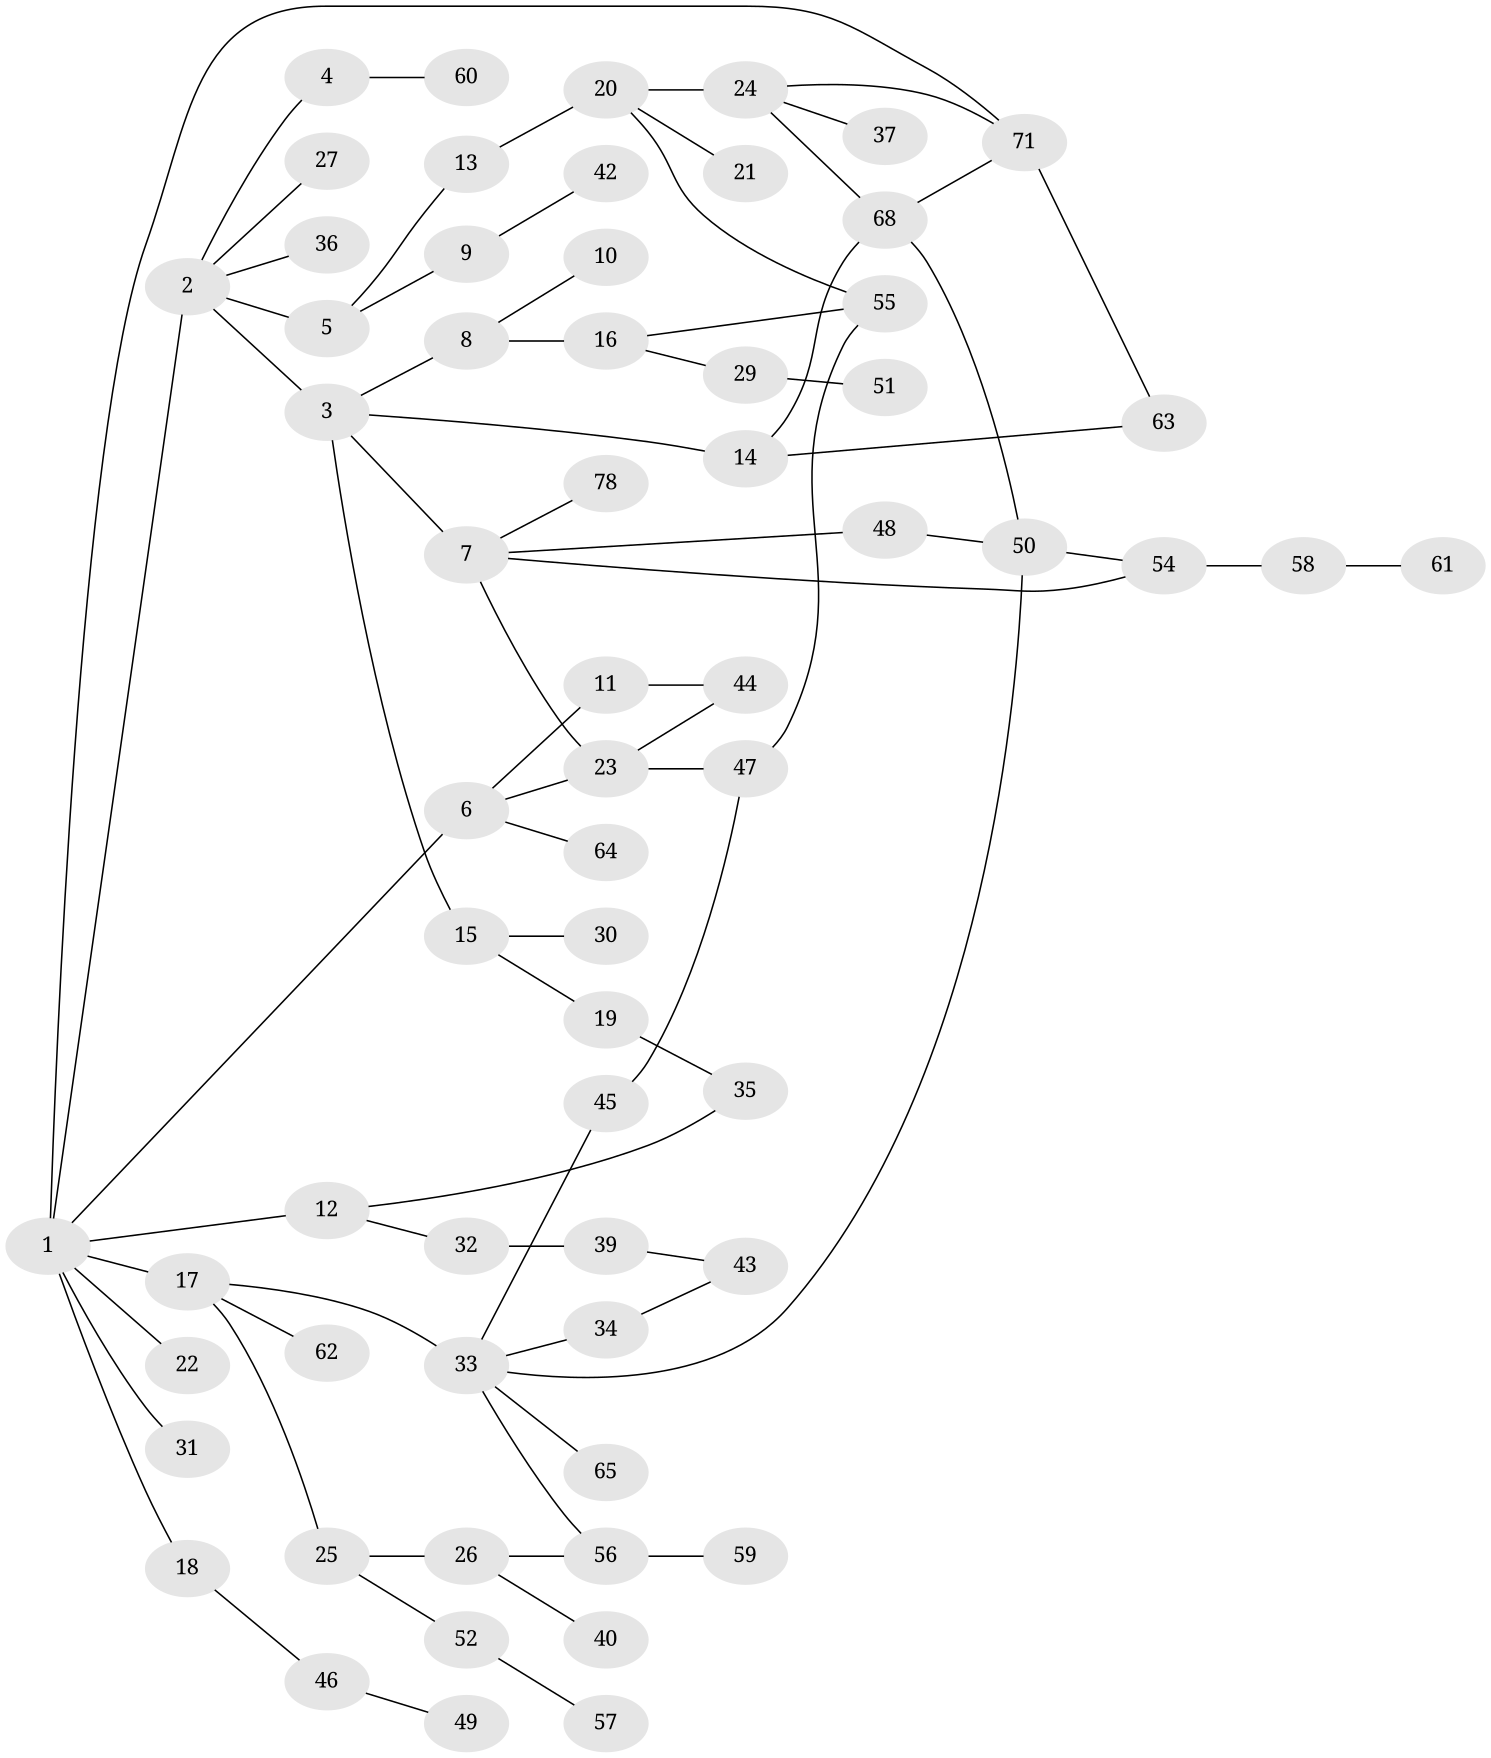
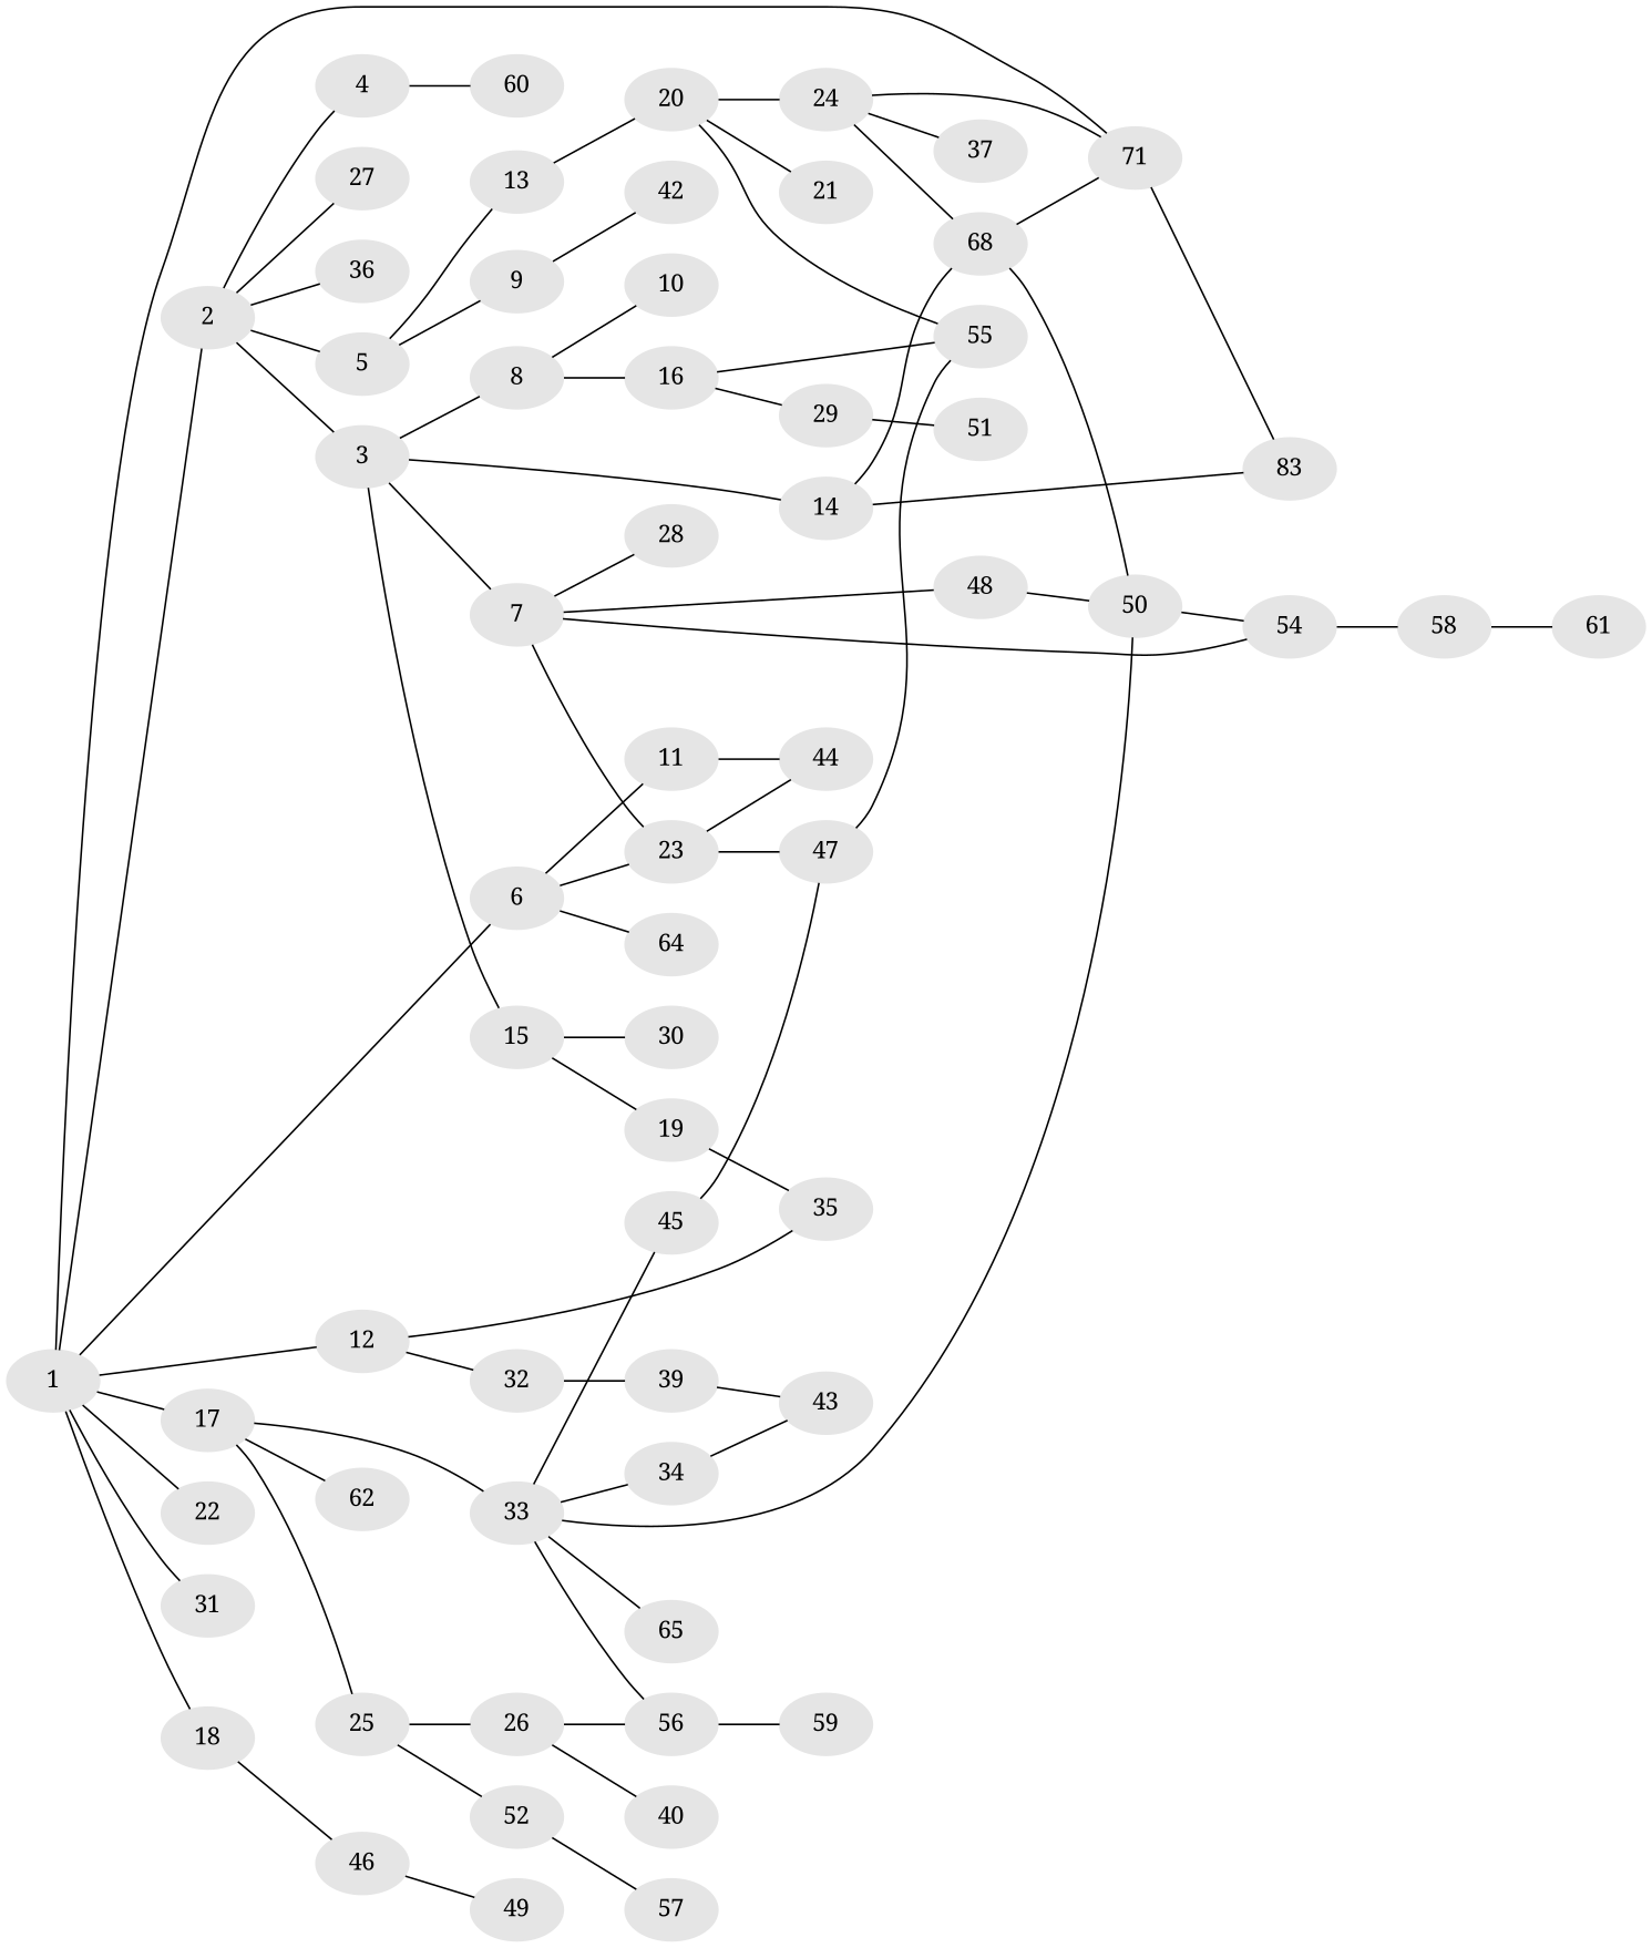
  graph {
    fontname="Noto Serif"
    rankdir=LR
    node [color=gray90 fontname="Noto Serif" style=filled]
    edge [fontname="Noto Serif"]
    1
    2
    6
    12
    17
    18
    22
    31
    n9 [label=71]
    3
    4
    5
    27
    36
    11
    64
    23
    32
    35
    25
    33
    62
    46
-   63
+   63 [label=83]
    7
    8
    14
    15
    60
    9
    13
-   28 [label=78]
+   28
    48
    54
    10
    16
    n37 [label=68]
    19
    30
    42
    20
    44
    47
    50
    58
    29
    55
    39
    21
    24
    51
    26
    52
    56
    34
    45
    65
    49
    37
    40
    57
    59
    43
    61
    1 -- 2
    1 -- 6
    1 -- 12
    1 -- 17
    1 -- 18
    1 -- 22
    1 -- 31
    1 -- n9
    2 -- 3
    2 -- 4
    2 -- 5
    2 -- 27
    2 -- 36
    6 -- 11
    6 -- 64
    6 -- 23
    12 -- 32
    12 -- 35
    17 -- 25
    17 -- 33
    17 -- 62
    18 -- 46
    n9 -- 63
    3 -- 7
    3 -- 8
    3 -- 14
    3 -- 15
    4 -- 60
    5 -- 9
    5 -- 13
    11 -- 44
    23 -- 44
    23 -- 47
    32 -- 39
    25 -- 26
    25 -- 52
    33 -- 50
    33 -- 56
    33 -- 34
    33 -- 45
    33 -- 65
    46 -- 49
    7 -- 23
    7 -- 28
    7 -- 48
    7 -- 54
    8 -- 10
    8 -- 16
    14 -- 63
    14 -- n37
    15 -- 19
    15 -- 30
    9 -- 42
    13 -- 20
    48 -- 50
    54 -- 58
    16 -- 29
    16 -- 55
    n37 -- n9
    n37 -- 50
    19 -- 35
    20 -- 55
    20 -- 21
    20 -- 24
    47 -- 55
    50 -- 54
    58 -- 61
    29 -- 51
    39 -- 43
    24 -- n9
    24 -- n37
    24 -- 37
    26 -- 56
    26 -- 40
    52 -- 57
    56 -- 59
    34 -- 43
    45 -- 47
  }
